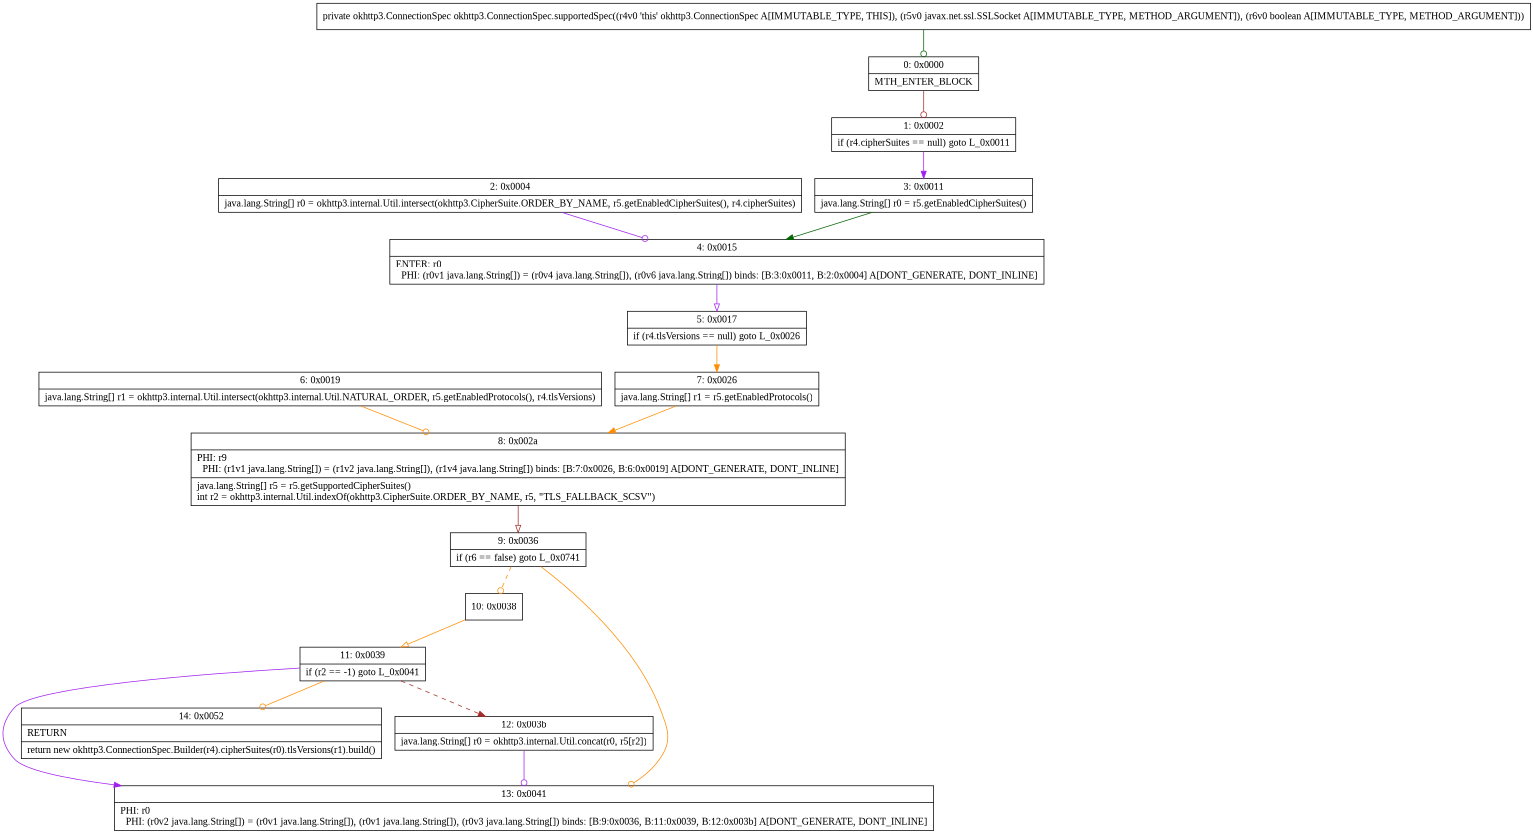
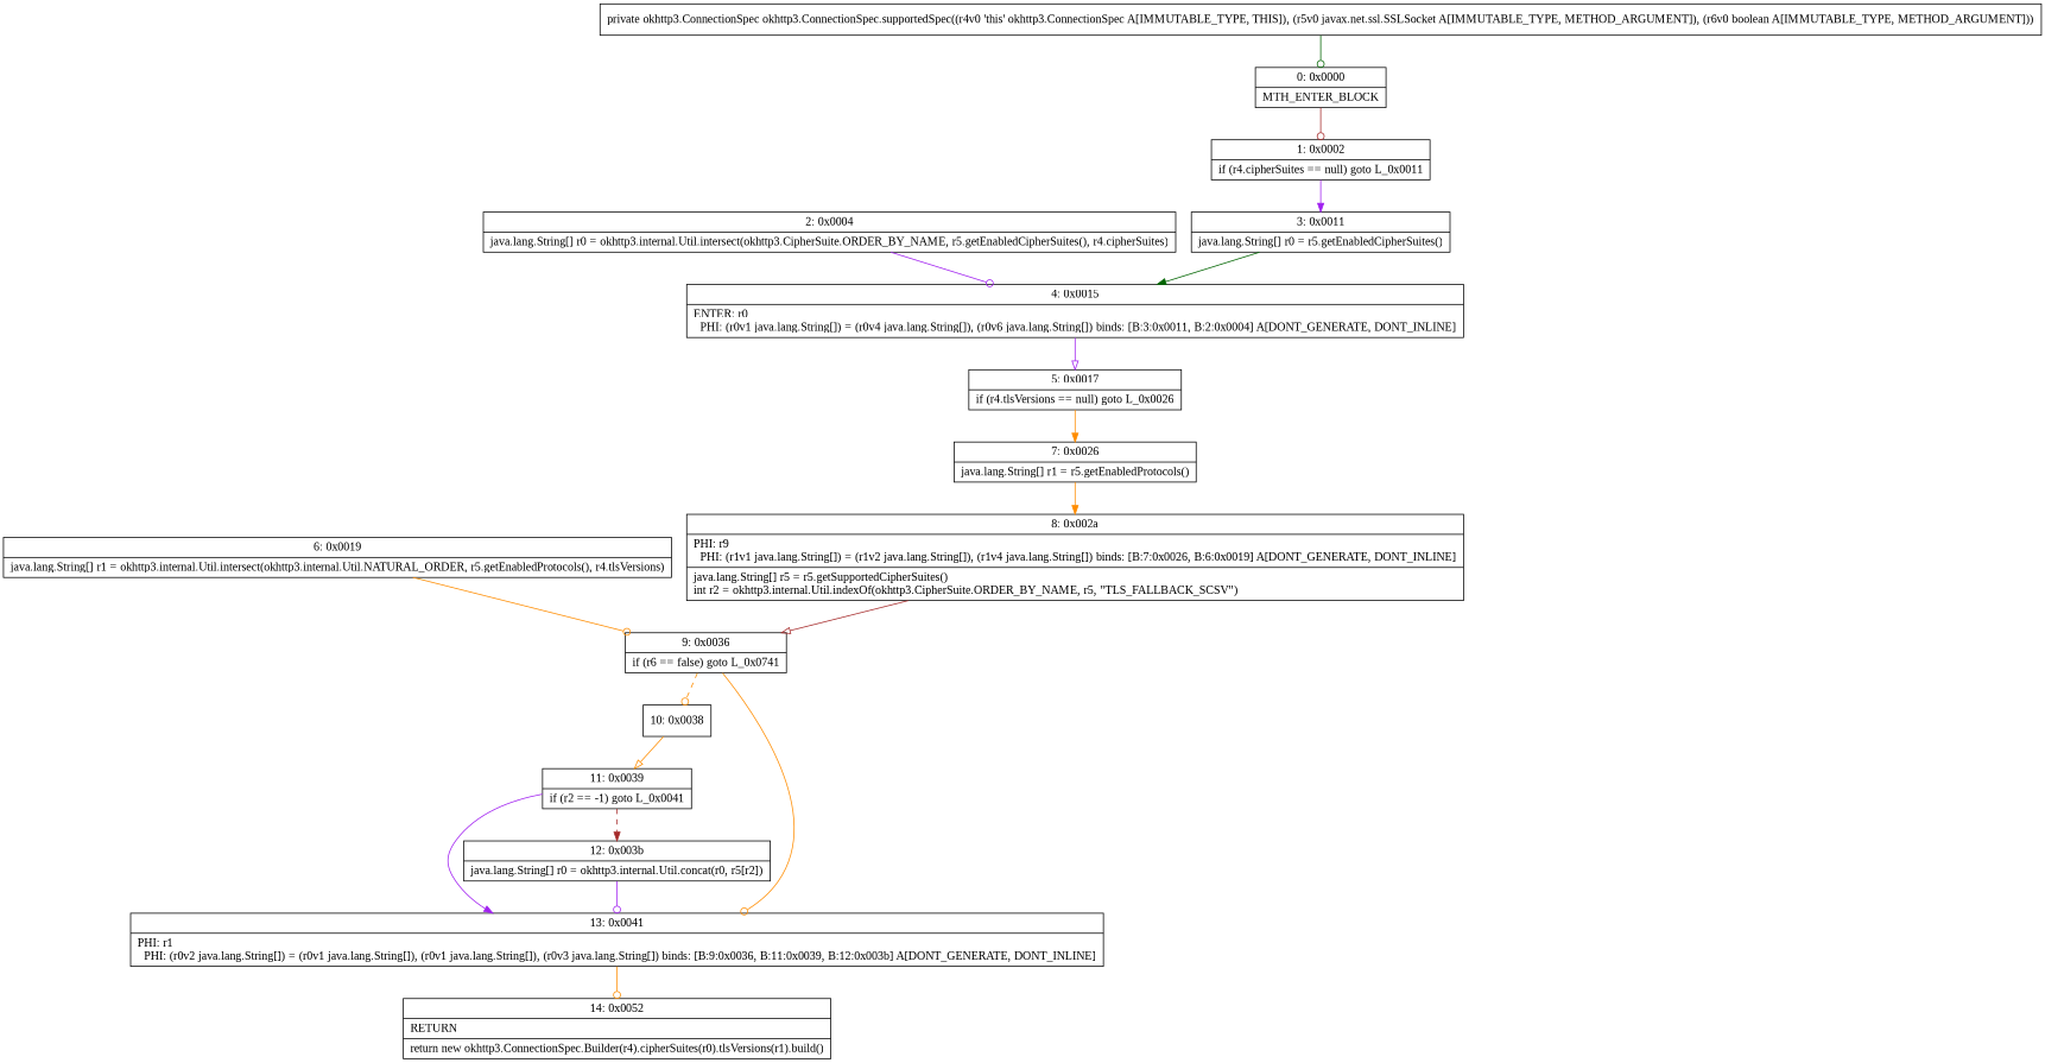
  digraph {
    fontname="Liberation Serif"
    node [fontname="Liberation Serif" shape=record]
    edge [arrowhead=odot color=darkorange fontname="Liberation Serif"]
    n1 [label="{0\:\ 0x0000|MTH_ENTER_BLOCK\l}"]
    n2 [label="{1\:\ 0x0002|if (r4.cipherSuites == null) goto L_0x0011\l}"]
    n3 [label="{3\:\ 0x0011|java.lang.String[] r0 = r5.getEnabledCipherSuites()\l}"]
    n4 [label="{2\:\ 0x0004|java.lang.String[] r0 = okhttp3.internal.Util.intersect(okhttp3.CipherSuite.ORDER_BY_NAME, r5.getEnabledCipherSuites(), r4.cipherSuites)\l}"]
    n5 [label="{4\:\ 0x0015|ENTER: r0 \l  PHI: (r0v1 java.lang.String[]) = (r0v4 java.lang.String[]), (r0v6 java.lang.String[]) binds: [B:3:0x0011, B:2:0x0004] A[DONT_GENERATE, DONT_INLINE]\l}"]
    n6 [label="{5\:\ 0x0017|if (r4.tlsVersions == null) goto L_0x0026\l}"]
    n7 [label="{7\:\ 0x0026|java.lang.String[] r1 = r5.getEnabledProtocols()\l}"]
    n8 [label="{6\:\ 0x0019|java.lang.String[] r1 = okhttp3.internal.Util.intersect(okhttp3.internal.Util.NATURAL_ORDER, r5.getEnabledProtocols(), r4.tlsVersions)\l}"]
    n9 [label="{8\:\ 0x002a|PHI: r9 \l  PHI: (r1v1 java.lang.String[]) = (r1v2 java.lang.String[]), (r1v4 java.lang.String[]) binds: [B:7:0x0026, B:6:0x0019] A[DONT_GENERATE, DONT_INLINE]\l|java.lang.String[] r5 = r5.getSupportedCipherSuites()\lint r2 = okhttp3.internal.Util.indexOf(okhttp3.CipherSuite.ORDER_BY_NAME, r5, \"TLS_FALLBACK_SCSV\")\l}"]
    n10 [label="{9\:\ 0x0036|if (r6 == false) goto L_0x0741\l}"]
    n11 [label="{10\:\ 0x0038}"]
-   n12 [label="{13\:\ 0x0041|PHI: r0 \l  PHI: (r0v2 java.lang.String[]) = (r0v1 java.lang.String[]), (r0v1 java.lang.String[]), (r0v3 java.lang.String[]) binds: [B:9:0x0036, B:11:0x0039, B:12:0x003b] A[DONT_GENERATE, DONT_INLINE]\l}"]
+   n12 [label="{13\:\ 0x0041|PHI: r1 \l  PHI: (r0v2 java.lang.String[]) = (r0v1 java.lang.String[]), (r0v1 java.lang.String[]), (r0v3 java.lang.String[]) binds: [B:9:0x0036, B:11:0x0039, B:12:0x003b] A[DONT_GENERATE, DONT_INLINE]\l}"]
    n13 [label="{11\:\ 0x0039|if (r2 == \-1) goto L_0x0041\l}"]
    n14 [label="{14\:\ 0x0052|RETURN\l|return new okhttp3.ConnectionSpec.Builder(r4).cipherSuites(r0).tlsVersions(r1).build()\l}"]
    n15 [label="{12\:\ 0x003b|java.lang.String[] r0 = okhttp3.internal.Util.concat(r0, r5[r2])\l}"]
    n16 [label="{private okhttp3.ConnectionSpec okhttp3.ConnectionSpec.supportedSpec((r4v0 'this' okhttp3.ConnectionSpec A[IMMUTABLE_TYPE, THIS]), (r5v0 javax.net.ssl.SSLSocket A[IMMUTABLE_TYPE, METHOD_ARGUMENT]), (r6v0 boolean A[IMMUTABLE_TYPE, METHOD_ARGUMENT])) }"]
    n1 -> n2 [color=brown]
    n2 -> n3 [arrowhead=normal color=purple]
    n3 -> n5 [arrowhead=normal color=darkgreen]
    n4 -> n5 [color=purple]
    n5 -> n6 [arrowhead=onormal color=purple]
    n6 -> n7 [arrowhead=normal]
    n7 -> n9 [arrowhead=normal]
-   n8 -> n9
+   n8 -> n10
    n9 -> n10 [arrowhead=onormal color=brown]
    n10 -> n11 [style=dashed]
    n10 -> n12
    n11 -> n13 [arrowhead=onormal]
-   n13 -> n14
+   n12 -> n14
    n13 -> n12 [arrowhead=normal color=purple]
    n13 -> n15 [arrowhead=normal color=brown style=dashed]
    n15 -> n12 [color=purple]
    n16 -> n1 [color=darkgreen]
  }
